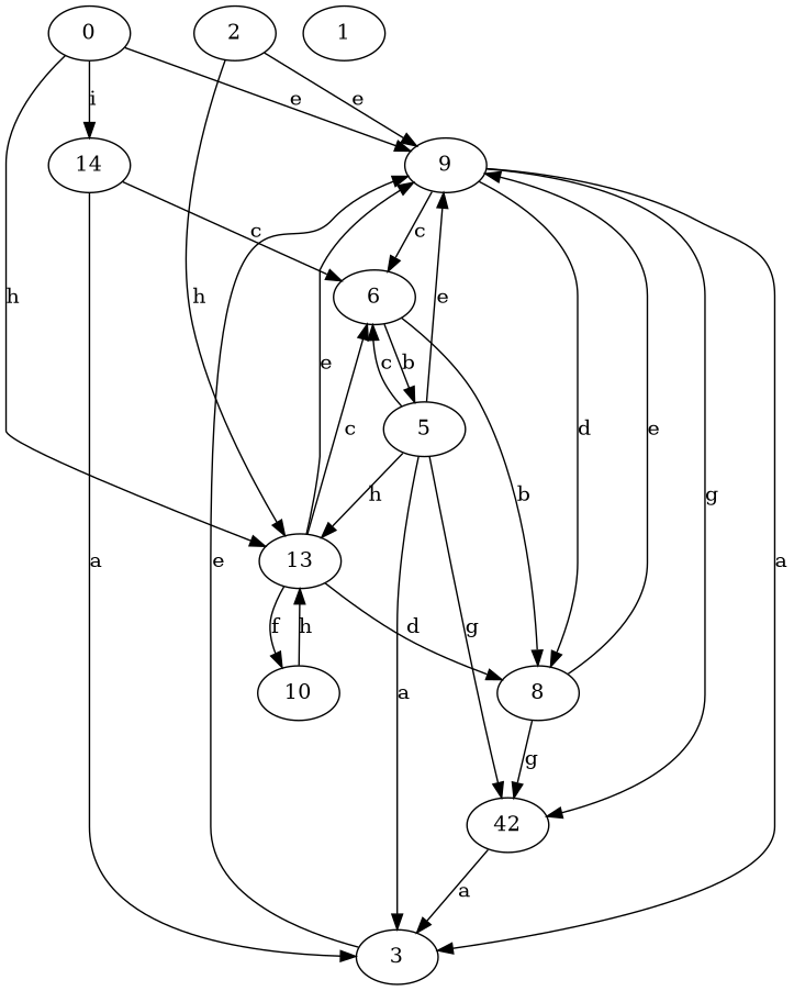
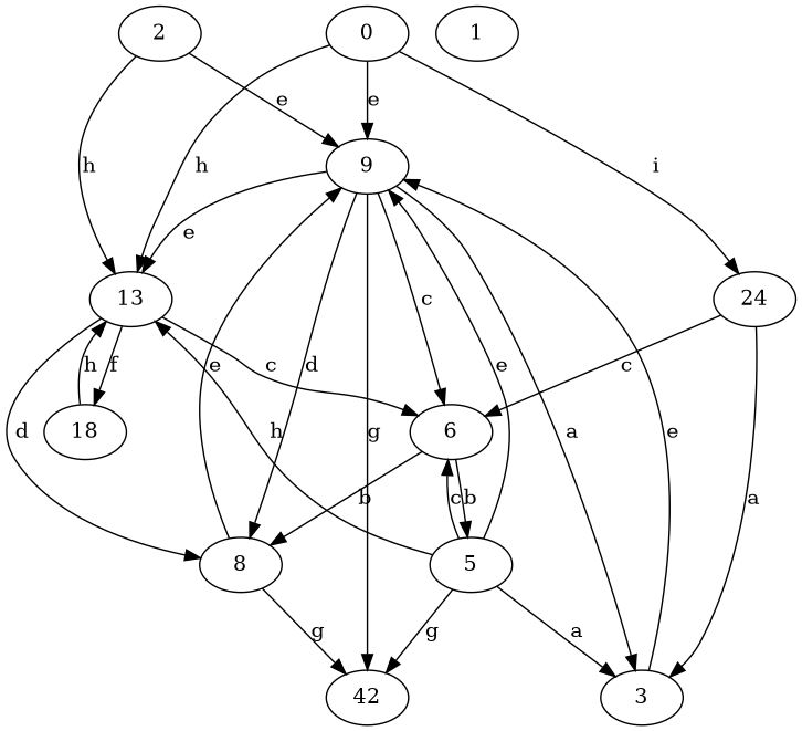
  strict digraph {
    2
    9
    13
    3
    6
    n6 [label=42]
    8
-   10
+   10 [label=18]
    5
    0
-   14
+   14 [label=24]
    1
    2 -> 9 [label=e]
    2 -> 13 [label=h]
    9 -> 3 [label=a]
    9 -> 6 [label=c]
    9 -> n6 [label=g]
    9 -> 8 [label=d]
-   13 -> 9 [label=e]
+   9 -> 13 [label=e]
    13 -> 6 [label=c]
    13 -> 8 [label=d]
    13 -> 10 [label=f]
    3 -> 9 [label=e]
    6 -> 8 [label=b]
    6 -> 5 [label=b]
-   n6 -> 3 [label=a]
    8 -> 9 [label=e]
    8 -> n6 [label=g]
    10 -> 13 [label=h]
    5 -> 9 [label=e]
    5 -> 13 [label=h]
    5 -> 3 [label=a]
    5 -> 6 [label=c]
    5 -> n6 [label=g]
    0 -> 9 [label=e]
    0 -> 13 [label=h]
    0 -> 14 [label=i]
    14 -> 3 [label=a]
    14 -> 6 [label=c]
  }
